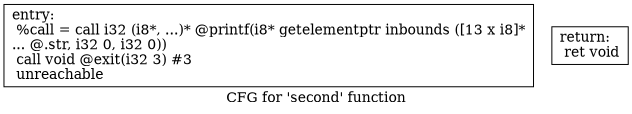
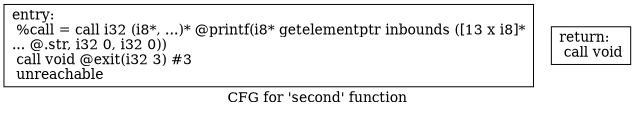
  digraph {
    label="CFG for 'second' function"
    node [shape=record]
    n1 [label="{entry:\l  %call = call i32 (i8*, ...)* @printf(i8* getelementptr inbounds ([13 x i8]*\l... @.str, i32 0, i32 0))\l  call void @exit(i32 3) #3\l  unreachable\l}"]
-   n2 [label="{return:                                           \l  ret void\l}"]
+   n2 [label="{return:                                           \l  call void\l}"]
  }
